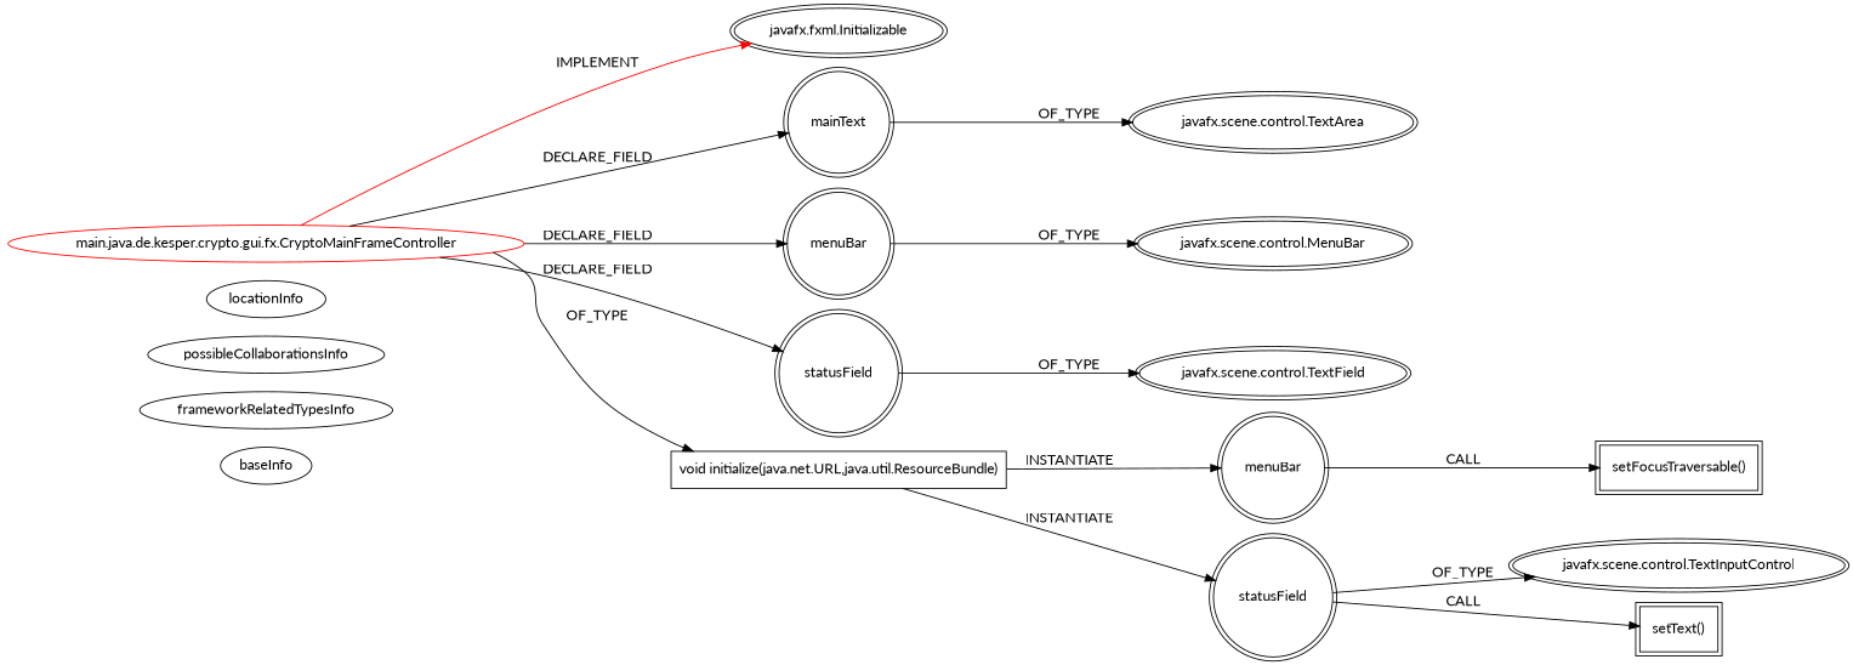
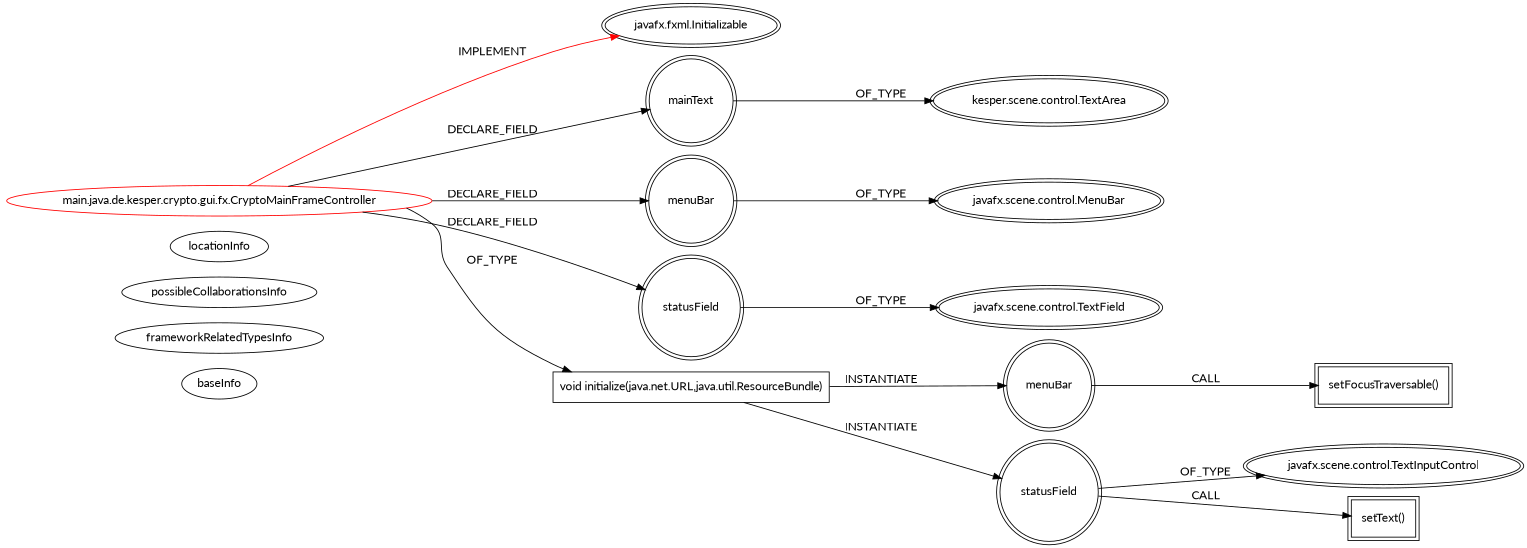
  digraph {
    fontname=Lato
    rankdir=LR
    node [fontname=Lato isFrameworkType=true peripheries=2]
    edge [fontname=Lato]
    baseInfo [category=extension_graph graphId=4218 isAnonymous=false possibleRelation=false isFrameworkType="" peripheries=""]
    frameworkRelatedTypesInfo [0="javafx.fxml.Initializable" isFrameworkType="" peripheries=""]
    possibleCollaborationsInfo [isFrameworkType="" peripheries=""]
    locationInfo [contextSignature=CryptoMainFrameController filePath="/skesper-crypto/crypto-master/src/main/java/de/kesper/crypto/gui/fx/CryptoMainFrameController.java" graphId=4218 projectName="skesper-crypto" isFrameworkType="" peripheries=""]
    n5 [color=red isFrameworkType=false label="main.java.de.kesper.crypto.gui.fx.CryptoMainFrameController" vertexType=ROOT_CLIENT_CLASS_DECLARATION peripheries=""]
    n6 [label="javafx.fxml.Initializable" vertexType=FRAMEWORK_INTERFACE_TYPE]
    n7 [label=mainText shape=circle vertexType=FIELD_DECLARATION]
    n8 [label=menuBar shape=circle vertexType=FIELD_DECLARATION]
    n9 [label=statusField shape=circle vertexType=FIELD_DECLARATION]
    n10 [isFrameworkType=false label="void initialize(java.net.URL,java.util.ResourceBundle)" shape=box vertexType=OVERRIDING_METHOD_DECLARATION peripheries=""]
-   n11 [label="javafx.scene.control.TextArea" vertexType=FRAMEWORK_CLASS_TYPE]
+   n11 [label="kesper.scene.control.TextArea" vertexType=FRAMEWORK_CLASS_TYPE]
    n12 [label="javafx.scene.control.MenuBar" vertexType=FRAMEWORK_CLASS_TYPE]
    n13 [label="javafx.scene.control.TextField" vertexType=FRAMEWORK_CLASS_TYPE]
    n14 [label=menuBar shape=circle vertexType=VARIABLE_EXPRESION]
    n15 [label=statusField shape=circle vertexType=VARIABLE_EXPRESION]
    n16 [label="setFocusTraversable()" shape=box vertexType=INSIDE_CALL]
    n17 [label="javafx.scene.control.TextInputControl" vertexType=FRAMEWORK_CLASS_TYPE]
    n18 [label="setText()" shape=box vertexType=INSIDE_CALL]
    n5 -> n6 [color=red label=IMPLEMENT]
    n5 -> n7 [label=DECLARE_FIELD]
    n5 -> n8 [label=DECLARE_FIELD]
    n5 -> n9 [label=DECLARE_FIELD]
    n5 -> n10 [label=OF_TYPE]
    n7 -> n11 [label=OF_TYPE]
    n8 -> n12 [label=OF_TYPE]
    n9 -> n13 [label=OF_TYPE]
    n10 -> n14 [label=INSTANTIATE]
    n10 -> n15 [label=INSTANTIATE]
    n14 -> n16 [label=CALL]
    n15 -> n17 [label=OF_TYPE]
    n15 -> n18 [label=CALL]
  }
